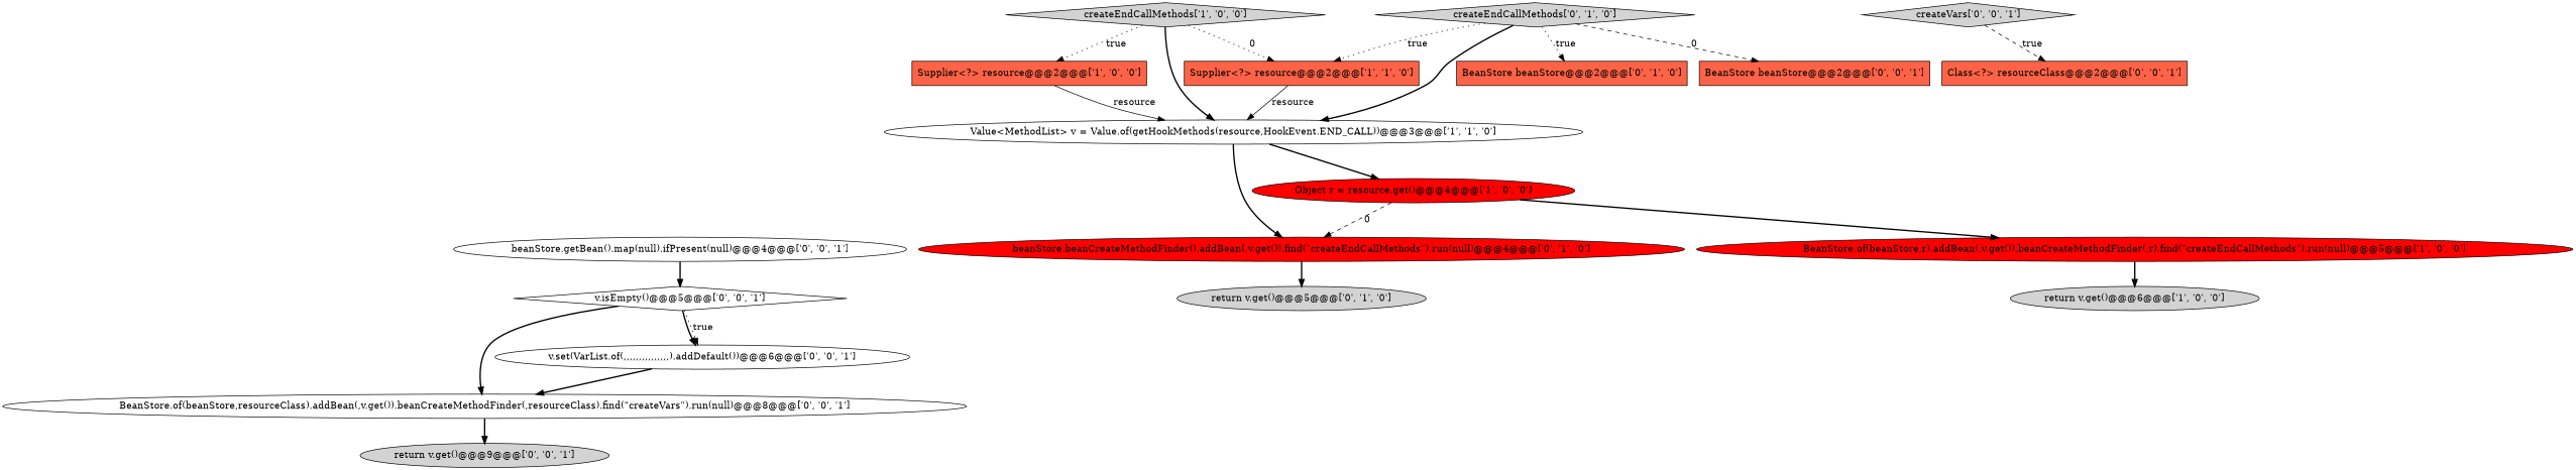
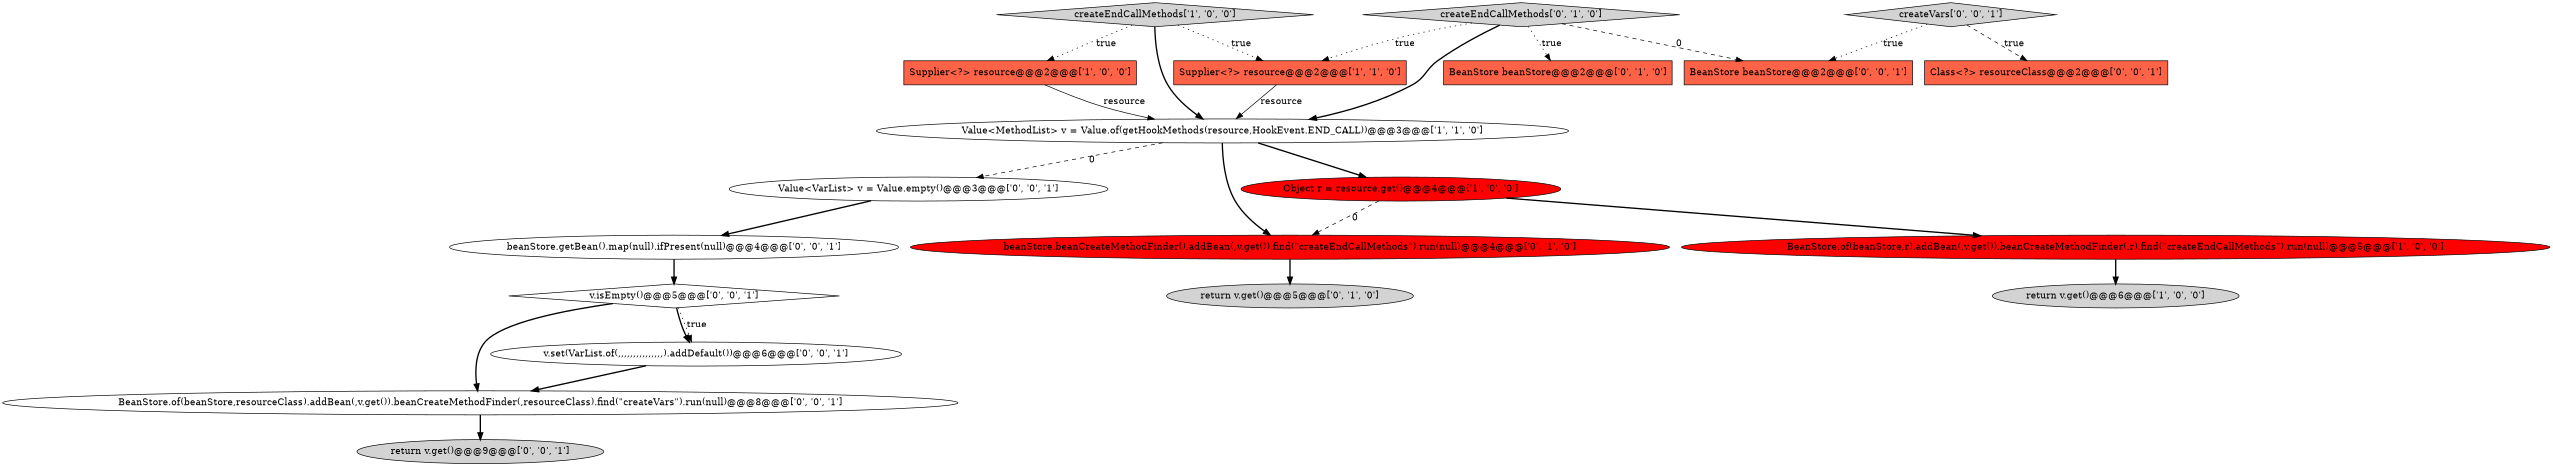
  digraph {
    node [fillcolor=white shape=ellipse style=filled]
    edge [style=bold]
    n1 [label="beanStore.getBean().map(null).ifPresent(null)@@@4@@@['0', '0', '1']"]
    n2 [label="v.isEmpty()@@@5@@@['0', '0', '1']" shape=diamond]
    n3 [label="v.set(VarList.of(,,,,,,,,,,,,,,,).addDefault())@@@6@@@['0', '0', '1']"]
    n4 [label="BeanStore.of(beanStore,resourceClass).addBean(,v.get()).beanCreateMethodFinder(,resourceClass).find(\"createVars\").run(null)@@@8@@@['0', '0', '1']"]
    n5 [fillcolor=tomato label="Supplier<?> resource@@@2@@@['1', '1', '0']" shape=box]
    n6 [label="Value<MethodList> v = Value.of(getHookMethods(resource,HookEvent.END_CALL))@@@3@@@['1', '1', '0']"]
    n7 [fillcolor=tomato label="BeanStore beanStore@@@2@@@['0', '0', '1']" shape=box]
    n8 [fillcolor=red label="Object r = resource.get()@@@4@@@['1', '0', '0']"]
    n9 [fillcolor=red label="beanStore.beanCreateMethodFinder().addBean(,v.get()).find(\"createEndCallMethods\").run(null)@@@4@@@['0', '1', '0']"]
+   n10 [label="Value<VarList> v = Value.empty()@@@3@@@['0', '0', '1']"]
    n11 [fillcolor=lightgray label="return v.get()@@@6@@@['1', '0', '0']"]
    n12 [fillcolor=lightgray label="createEndCallMethods['1', '0', '0']" shape=diamond]
    n13 [fillcolor=tomato label="Supplier<?> resource@@@2@@@['1', '0', '0']" shape=box]
    n14 [fillcolor=red label="BeanStore.of(beanStore,r).addBean(,v.get()).beanCreateMethodFinder(,r).find(\"createEndCallMethods\").run(null)@@@5@@@['1', '0', '0']"]
    n15 [fillcolor=lightgray label="return v.get()@@@5@@@['0', '1', '0']"]
    n16 [fillcolor=lightgray label="return v.get()@@@9@@@['0', '0', '1']"]
    n17 [fillcolor=lightgray label="createEndCallMethods['0', '1', '0']" shape=diamond]
    n18 [fillcolor=tomato label="BeanStore beanStore@@@2@@@['0', '1', '0']" shape=box]
    n19 [fillcolor=lightgray label="createVars['0', '0', '1']" shape=diamond]
    n20 [fillcolor=tomato label="Class<?> resourceClass@@@2@@@['0', '0', '1']" shape=box]
    n1 -> n2
    n2 -> n3
    n2 -> n3 [label=true style=dotted]
    n2 -> n4
    n3 -> n4
    n4 -> n16
    n5 -> n6 [label=resource style=solid]
    n6 -> n8
    n6 -> n9
+   n6 -> n10 [label=0 style=dashed]
    n8 -> n9 [label=0 style=dashed]
    n8 -> n14
    n9 -> n15
-   n12 -> n5 [label=0 style=dotted]
+   n10 -> n1
+   n12 -> n5 [label=true style=dotted]
    n12 -> n6
    n12 -> n13 [label=true style=dotted]
    n13 -> n6 [label=resource style=solid]
    n14 -> n11
    n17 -> n5 [label=true style=dotted]
    n17 -> n6
    n17 -> n7 [label=0 style=dashed]
    n17 -> n18 [label=true style=dotted]
+   n19 -> n7 [label=true style=dotted]
    n19 -> n20 [label=true style=dashed]
  }
